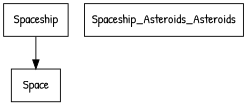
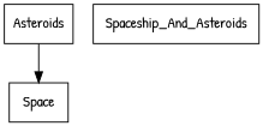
  digraph {
    fontname="Patrick Hand"
    node [shape=box fontname="Patrick Hand"]
    n1 [label=" Space "]
-   n2 [label=" Spaceship "]
-   n3 [label=Spaceship_Asteroids_Asteroids]
+   n2 [label=Asteroids]
+   n3 [label=" Spaceship_And_Asteroids "]
    n2 -> n1 [fontname="Patrick Hand"]
  }
